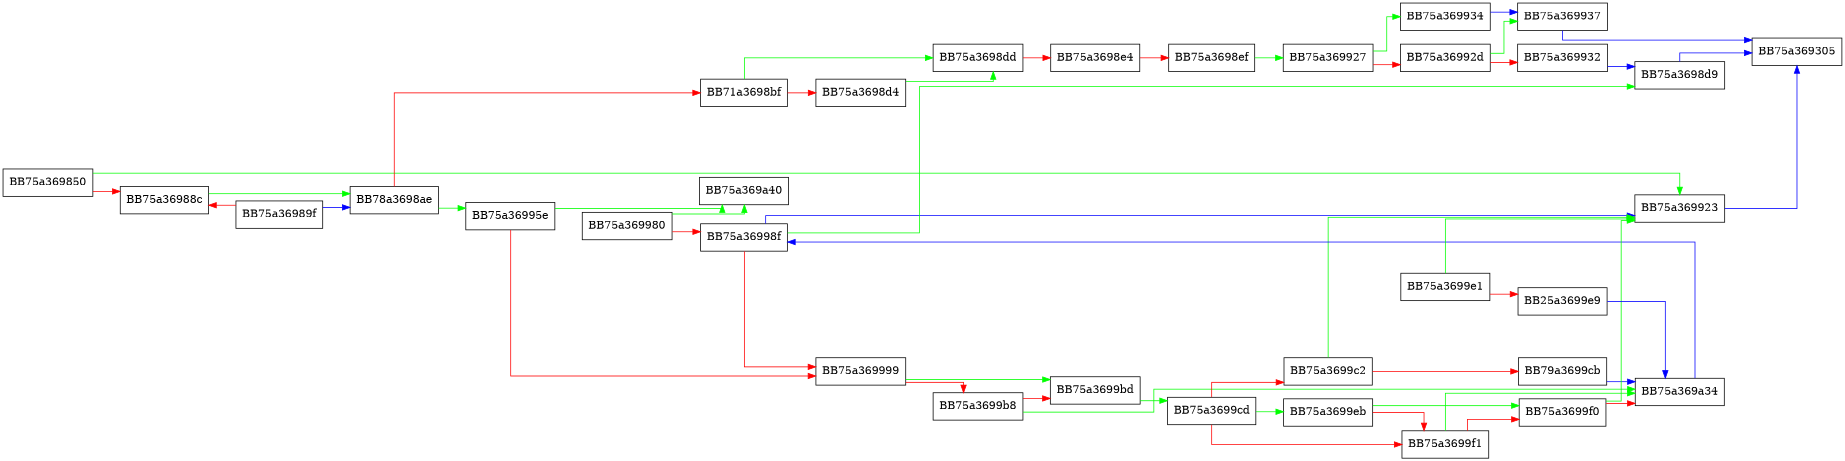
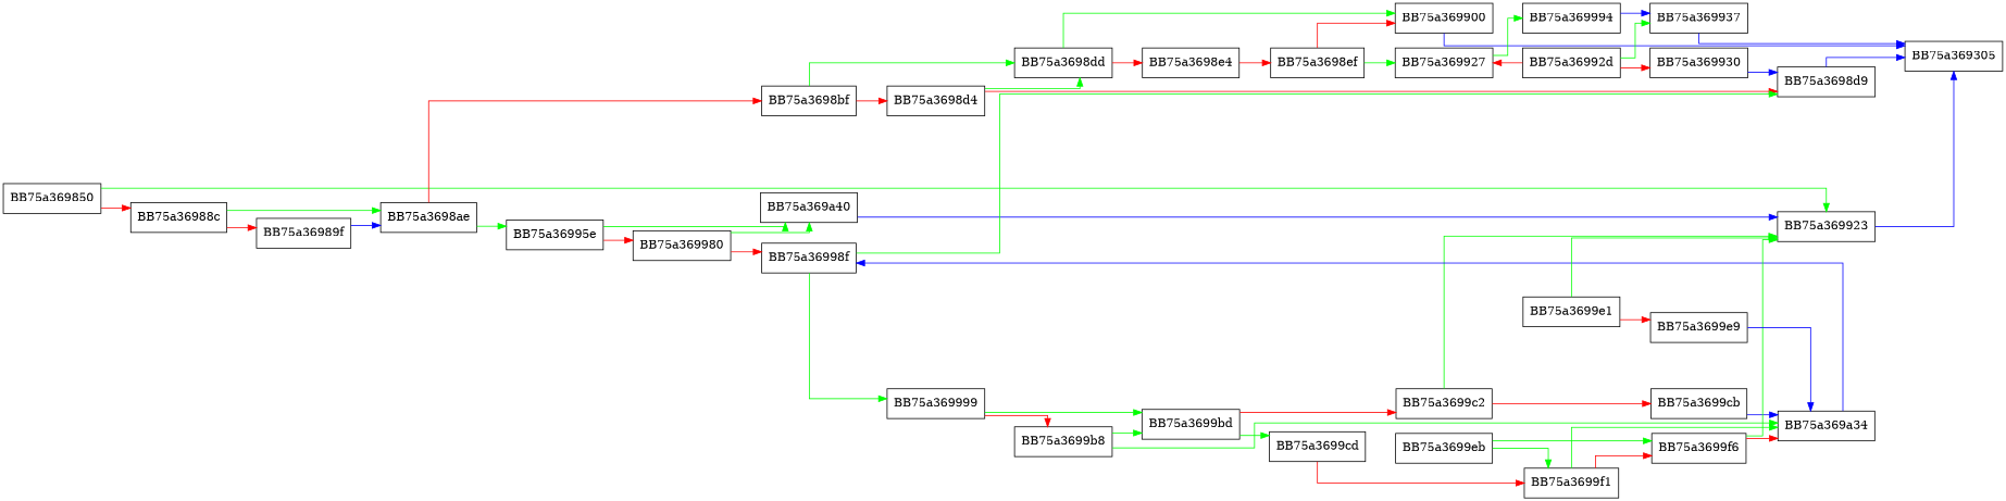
  digraph {
    rankdir=LR
    splines=ortho
    node [shape=box]
    edge [color=red]
    BB75a369850
    BB75a369923
    BB75a36988c
    n4 [label=BB75a369305]
-   BB75a3698ae [label=BB78a3698ae]
+   BB75a3698ae
    BB75a36989f
    BB75a36995e
-   BB75a3698bf [label=BB71a3698bf]
+   BB75a3698bf
    BB75a369a40
    BB75a369980
    BB75a3698dd
    BB75a3698d4
    BB75a36998f
+   BB75a369900
    BB75a3698e4
    BB75a3698d9
    BB75a3698ef
    BB75a369927
-   BB75a369934
+   BB75a369934 [label=BB75a369994]
    BB75a36992d
    BB75a369937
-   BB75a369932
+   BB75a369932 [label=BB75a369930]
    BB75a369999
    BB75a3699bd
    BB75a3699b8
    BB75a3699cd
    BB75a3699c2
    BB75a369a34
    BB75a3699eb
    BB75a3699f1
-   BB75a3699cb [label=BB79a3699cb]
-   BB75a3699f6 [label=BB75a3699f0]
+   BB75a3699cb
+   BB75a3699f6
    BB75a3699e1
-   BB75a3699e9 [label=BB25a3699e9]
+   BB75a3699e9
    BB75a369850 -> BB75a369923 [color=green]
    BB75a369850 -> BB75a36988c
    BB75a369923 -> n4 [color=blue]
    BB75a36988c -> BB75a3698ae [color=green]
-   BB75a36989f -> BB75a36988c
+   BB75a36988c -> BB75a36989f
    BB75a3698ae -> BB75a36995e [color=green]
    BB75a3698ae -> BB75a3698bf
    BB75a36989f -> BB75a3698ae [color=blue]
    BB75a36995e -> BB75a369a40 [color=green]
-   BB75a36995e -> BB75a369999
+   BB75a36995e -> BB75a369980
    BB75a3698bf -> BB75a3698dd [color=green]
    BB75a3698bf -> BB75a3698d4
-   BB75a36998f -> BB75a369923 [color=blue]
+   BB75a369a40 -> BB75a369923 [color=blue]
    BB75a369980 -> BB75a369a40 [color=green]
    BB75a369980 -> BB75a36998f
+   BB75a3698dd -> BB75a369900 [color=green]
    BB75a3698dd -> BB75a3698e4
    BB75a3698d4 -> BB75a3698dd [color=green]
+   BB75a3698d4 -> BB75a3698d9
    BB75a36998f -> BB75a3698d9 [color=green]
-   BB75a36998f -> BB75a369999
+   BB75a36998f -> BB75a369999 [color=green]
+   BB75a369900 -> n4 [color=blue]
    BB75a3698e4 -> BB75a3698ef
    BB75a3698d9 -> n4 [color=blue]
+   BB75a3698ef -> BB75a369900
    BB75a3698ef -> BB75a369927 [color=green]
    BB75a369927 -> BB75a369934 [color=green]
-   BB75a369927 -> BB75a36992d
+   BB75a36992d -> BB75a369927
    BB75a369934 -> BB75a369937 [color=blue]
    BB75a36992d -> BB75a369937 [color=green]
    BB75a36992d -> BB75a369932
    BB75a369937 -> n4 [color=blue]
    BB75a369932 -> BB75a3698d9 [color=blue]
    BB75a369999 -> BB75a3699bd [color=green]
    BB75a369999 -> BB75a3699b8
    BB75a3699bd -> BB75a3699cd [color=green]
-   BB75a3699cd -> BB75a3699c2
-   BB75a3699b8 -> BB75a3699bd
+   BB75a3699bd -> BB75a3699c2
+   BB75a3699b8 -> BB75a3699bd [color=green]
    BB75a3699b8 -> BB75a369a34 [color=green]
-   BB75a3699cd -> BB75a3699eb [color=green]
    BB75a3699cd -> BB75a3699f1
    BB75a3699c2 -> BB75a369923 [color=green]
    BB75a3699c2 -> BB75a3699cb
    BB75a369a34 -> BB75a36998f [color=blue]
-   BB75a3699eb -> BB75a3699f1
+   BB75a3699eb -> BB75a3699f1 [color=green]
    BB75a3699eb -> BB75a3699f6 [color=green]
    BB75a3699f1 -> BB75a369a34 [color=green]
    BB75a3699f1 -> BB75a3699f6
    BB75a3699cb -> BB75a369a34 [color=blue]
    BB75a3699f6 -> BB75a369923 [color=green]
    BB75a3699f6 -> BB75a369a34
    BB75a3699e1 -> BB75a369923 [color=green]
    BB75a3699e1 -> BB75a3699e9
    BB75a3699e9 -> BB75a369a34 [color=blue]
  }
